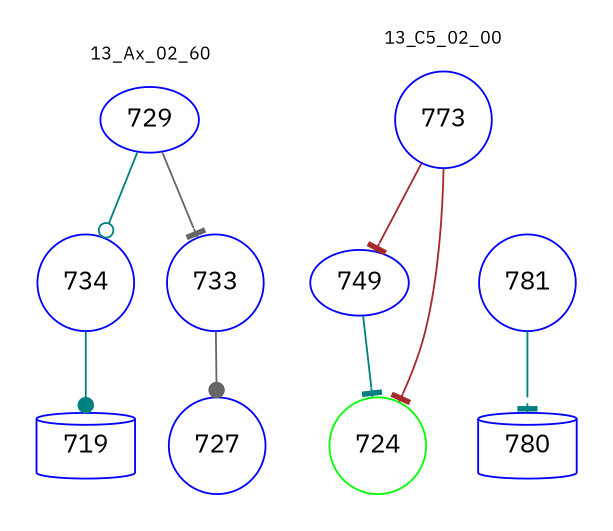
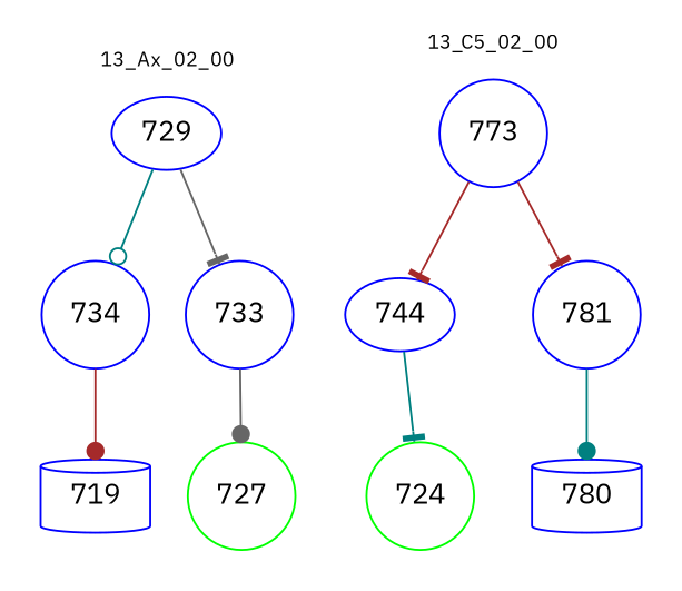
  digraph {
    fontname="IBM Plex Sans"
    node [color=blue fontname="IBM Plex Sans" shape=circle]
    edge [arrowhead=tee color=teal fontname="IBM Plex Sans"]
    n1 [label=729 shape=ellipse]
    n2 [label=734]
    n3 [label=733]
    n4 [label=719 shape=cylinder]
-   n5 [label=727]
+   n5 [color=green label=727]
    n6 [label=773]
-   n7 [label=749 shape=ellipse]
+   n7 [label=744 shape=ellipse]
    n8 [label=781]
    n9 [color=green label=724]
    n10 [label=780 shape=cylinder]
    subgraph cluster_1 {
      color=white
      fontsize=10
-     label="13_Ax_02_60"
+     label="13_Ax_02_00"
      n1
      n2
      n3
      n4
      n5
    }
    subgraph cluster_2 {
      color=white
      fontsize=10
      label="13_C5_02_00"
      n6
      n7
      n8
      n9
      n10
    }
    n1 -> n2 [arrowhead=odot]
    n1 -> n3 [color=gray40]
-   n2 -> n4 [arrowhead=dot]
+   n2 -> n4 [arrowhead=dot color=brown]
    n3 -> n5 [arrowhead=dot color=gray40]
    n6 -> n7 [color=brown]
-   n6 -> n9 [color=brown]
+   n6 -> n8 [color=brown]
    n7 -> n9
-   n8 -> n10
+   n8 -> n10 [arrowhead=dot]
  }
